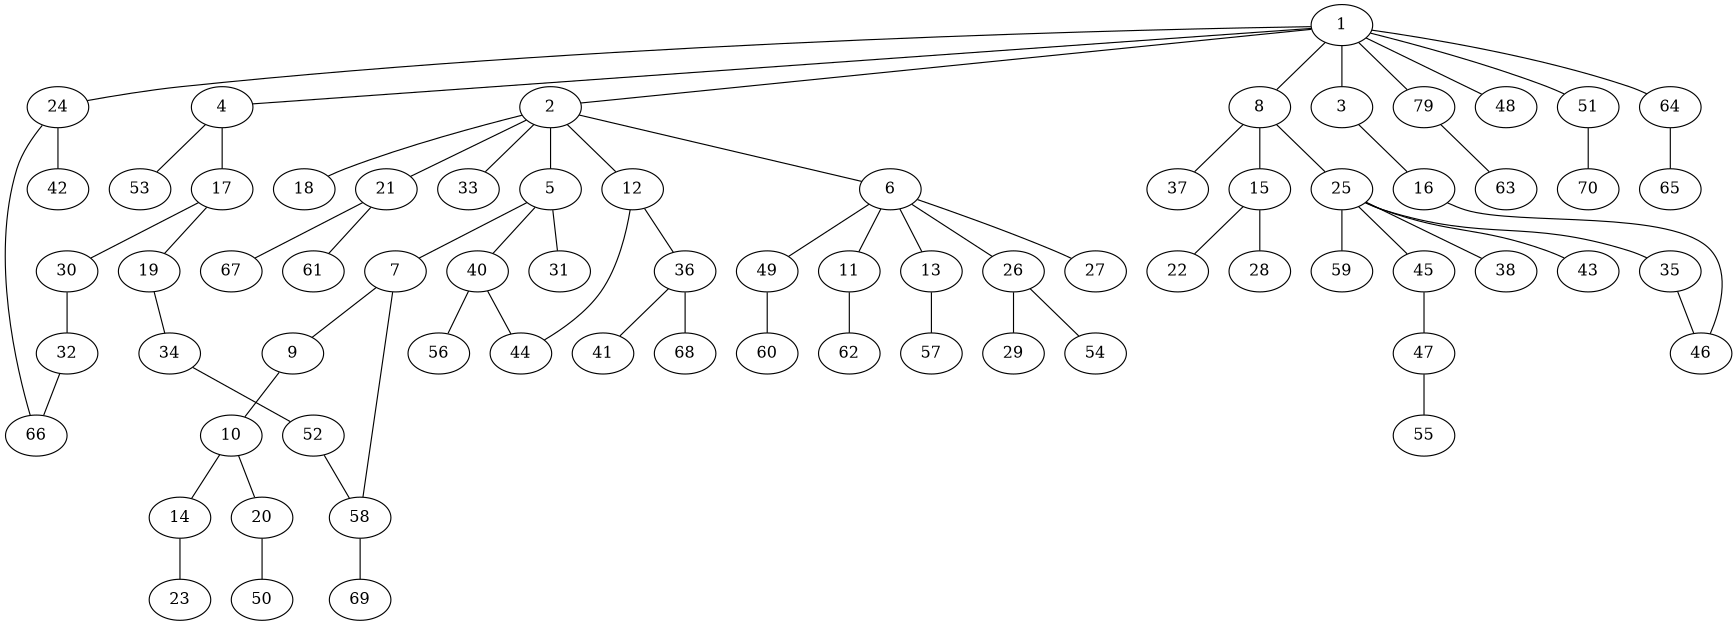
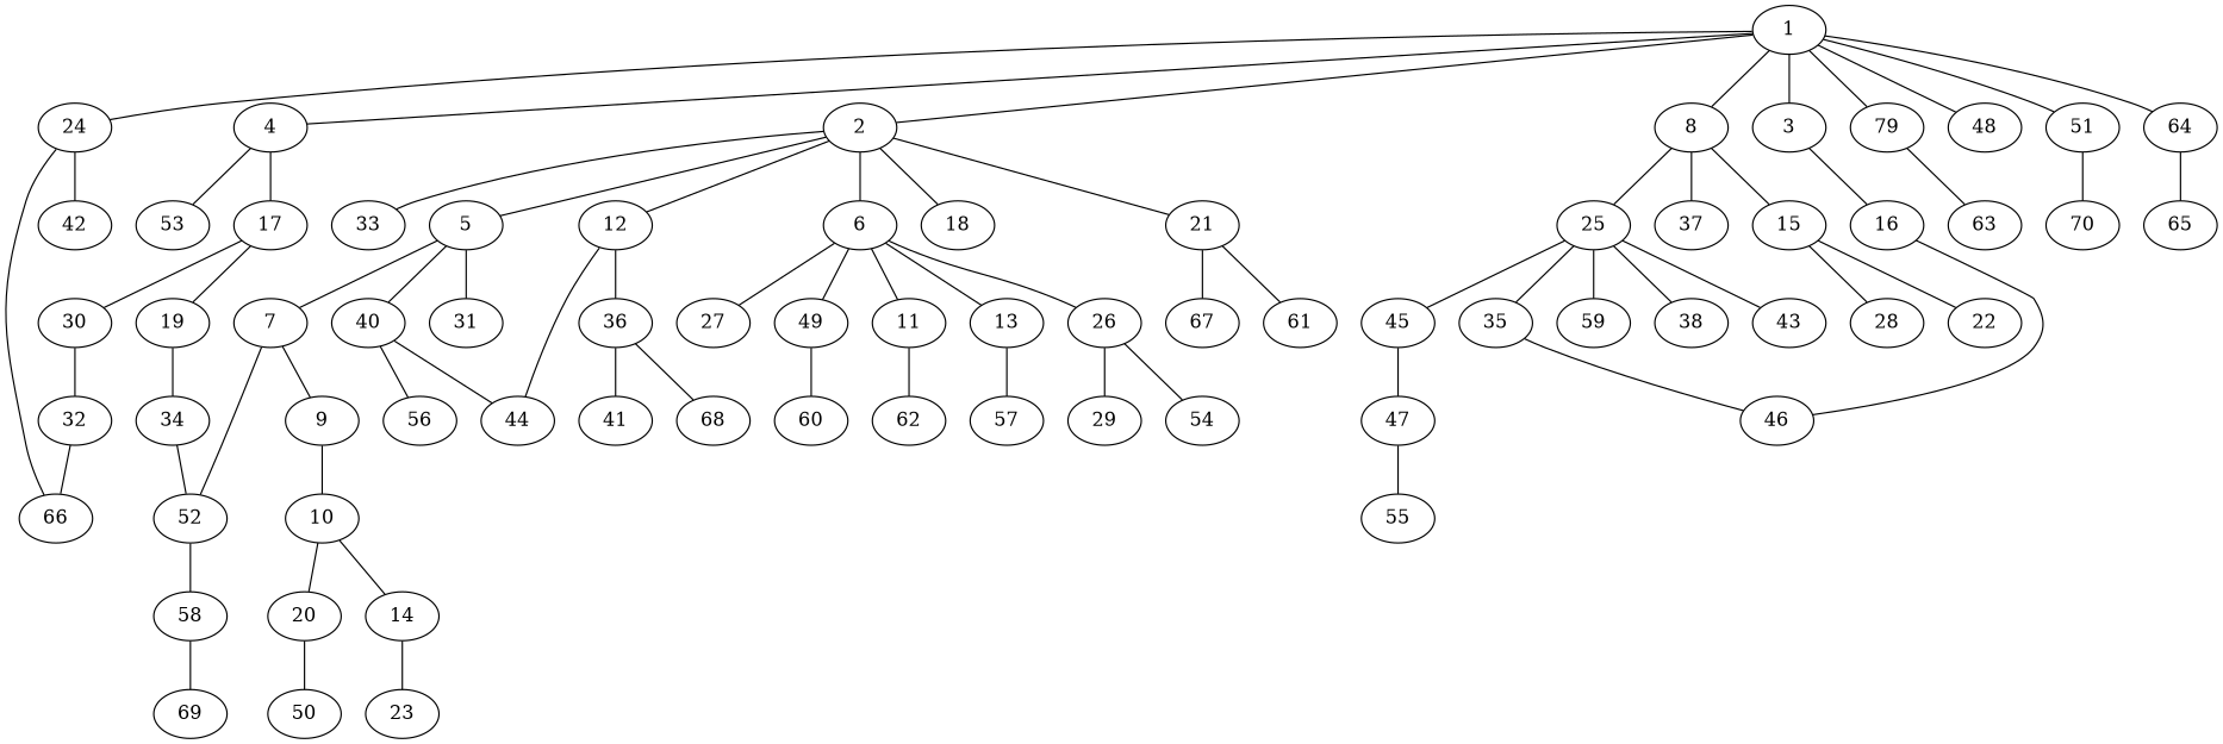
  graph {
    1
    2
    3
    4
    8
    24
    n7 [label=79]
    48
    51
    64
    5
    6
    12
    18
    21
    33
    16
    17
    53
    15
    25
    37
    42
    66
    63
    70
    65
    7
    31
    40
    11
    13
    26
    27
    49
    36
    44
    61
    67
    46
    19
    30
    22
    28
    35
    38
    43
    45
    59
    9
    58
    56
    62
    57
    29
    54
    60
    41
    68
    34
    32
    10
    69
    14
    20
    47
    23
    50
    52
    55
    1 -- 2
    1 -- 3
    1 -- 4
    1 -- 8
    1 -- 24
    1 -- n7
    1 -- 48
    1 -- 51
    1 -- 64
    2 -- 5
    2 -- 6
    2 -- 12
    2 -- 18
    2 -- 21
    2 -- 33
    3 -- 16
    4 -- 17
    4 -- 53
    8 -- 15
    8 -- 25
    8 -- 37
    24 -- 42
    24 -- 66
    n7 -- 63
    51 -- 70
    64 -- 65
    5 -- 7
    5 -- 31
    5 -- 40
    6 -- 11
    6 -- 13
    6 -- 26
    6 -- 27
    6 -- 49
    12 -- 36
    12 -- 44
    21 -- 61
    21 -- 67
    16 -- 46
    17 -- 19
    17 -- 30
    15 -- 22
    15 -- 28
    25 -- 35
    25 -- 38
    25 -- 43
    25 -- 45
    25 -- 59
    7 -- 9
-   7 -- 58
+   7 -- 52
    40 -- 44
    40 -- 56
    11 -- 62
    13 -- 57
    26 -- 29
    26 -- 54
    49 -- 60
    36 -- 41
    36 -- 68
    19 -- 34
    30 -- 32
    35 -- 46
    45 -- 47
    9 -- 10
    58 -- 69
    34 -- 52
    32 -- 66
    10 -- 14
    10 -- 20
    14 -- 23
    20 -- 50
    47 -- 55
    52 -- 58
  }
